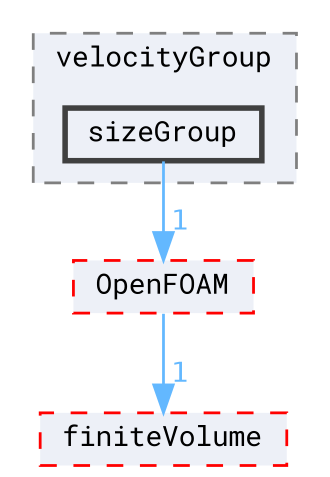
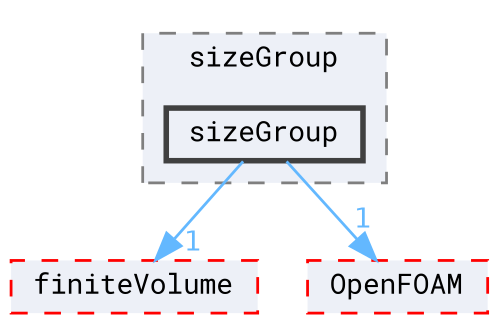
  digraph {
    compound=true
    fontname="Roboto Mono"
    node [color=red fillcolor="#edf0f7" fontname="Roboto Mono" fontsize=10 shape=box style="filled,dashed"]
    edge [color=steelblue1 fontcolor=steelblue1 fontname="Roboto Mono" fontsize=10 headlabel=1 labeldistance=1.5 labelfontname=Helvetica labelfontsize=10]
    n1 [color=grey25 height=0.2 label=sizeGroup style="filled,bold" width=0.4]
    n2 [height=0.2 label=finiteVolume width=0.4]
    n3 [height=0.2 label=OpenFOAM width=0.4]
    subgraph cluster_1 {
      bgcolor="#edf0f7"
      fontsize=10
-     label=velocityGroup
+     label=sizeGroup
      pencolor=grey50
      style="filled,dashed"
      n1
    }
-   n3 -> n2
+   n1 -> n2
    n1 -> n3
  }
